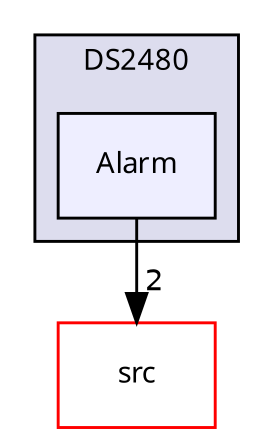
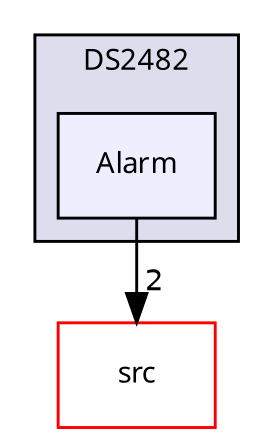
  digraph {
    compound=true
    fontname="Noto Sans"
    node [fontname="Noto Sans" fontsize=10 shape=box style=filled]
    n1 [fillcolor="#eeeeff" label=Alarm pencolor=black]
    n2 [color=red fillcolor=white label=src]
    subgraph cluster_1 {
      bgcolor="#ddddee"
      fontsize=10
-     label=DS2480
+     label=DS2482
      pencolor=black
      n1
    }
    n1 -> n2 [headlabel=2 labeldistance=1.5 labelfontname=Helvetica labelfontsize=10 fontname="Noto Sans"]
  }
